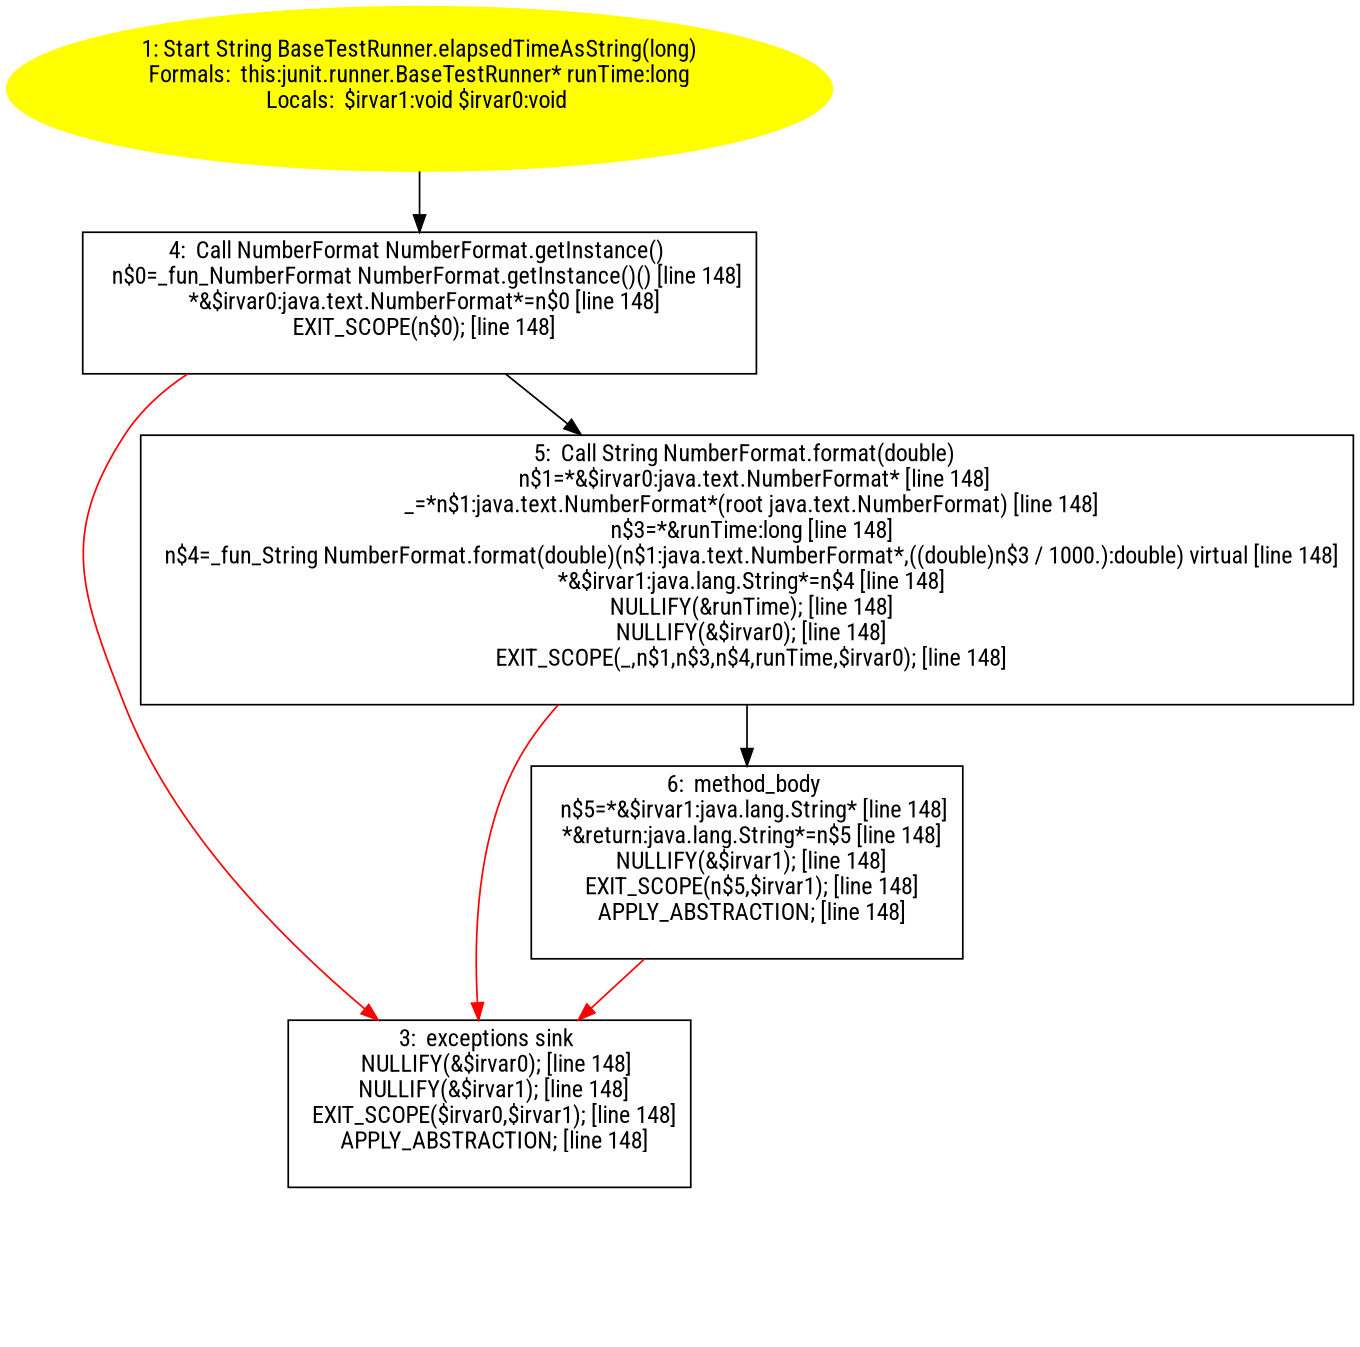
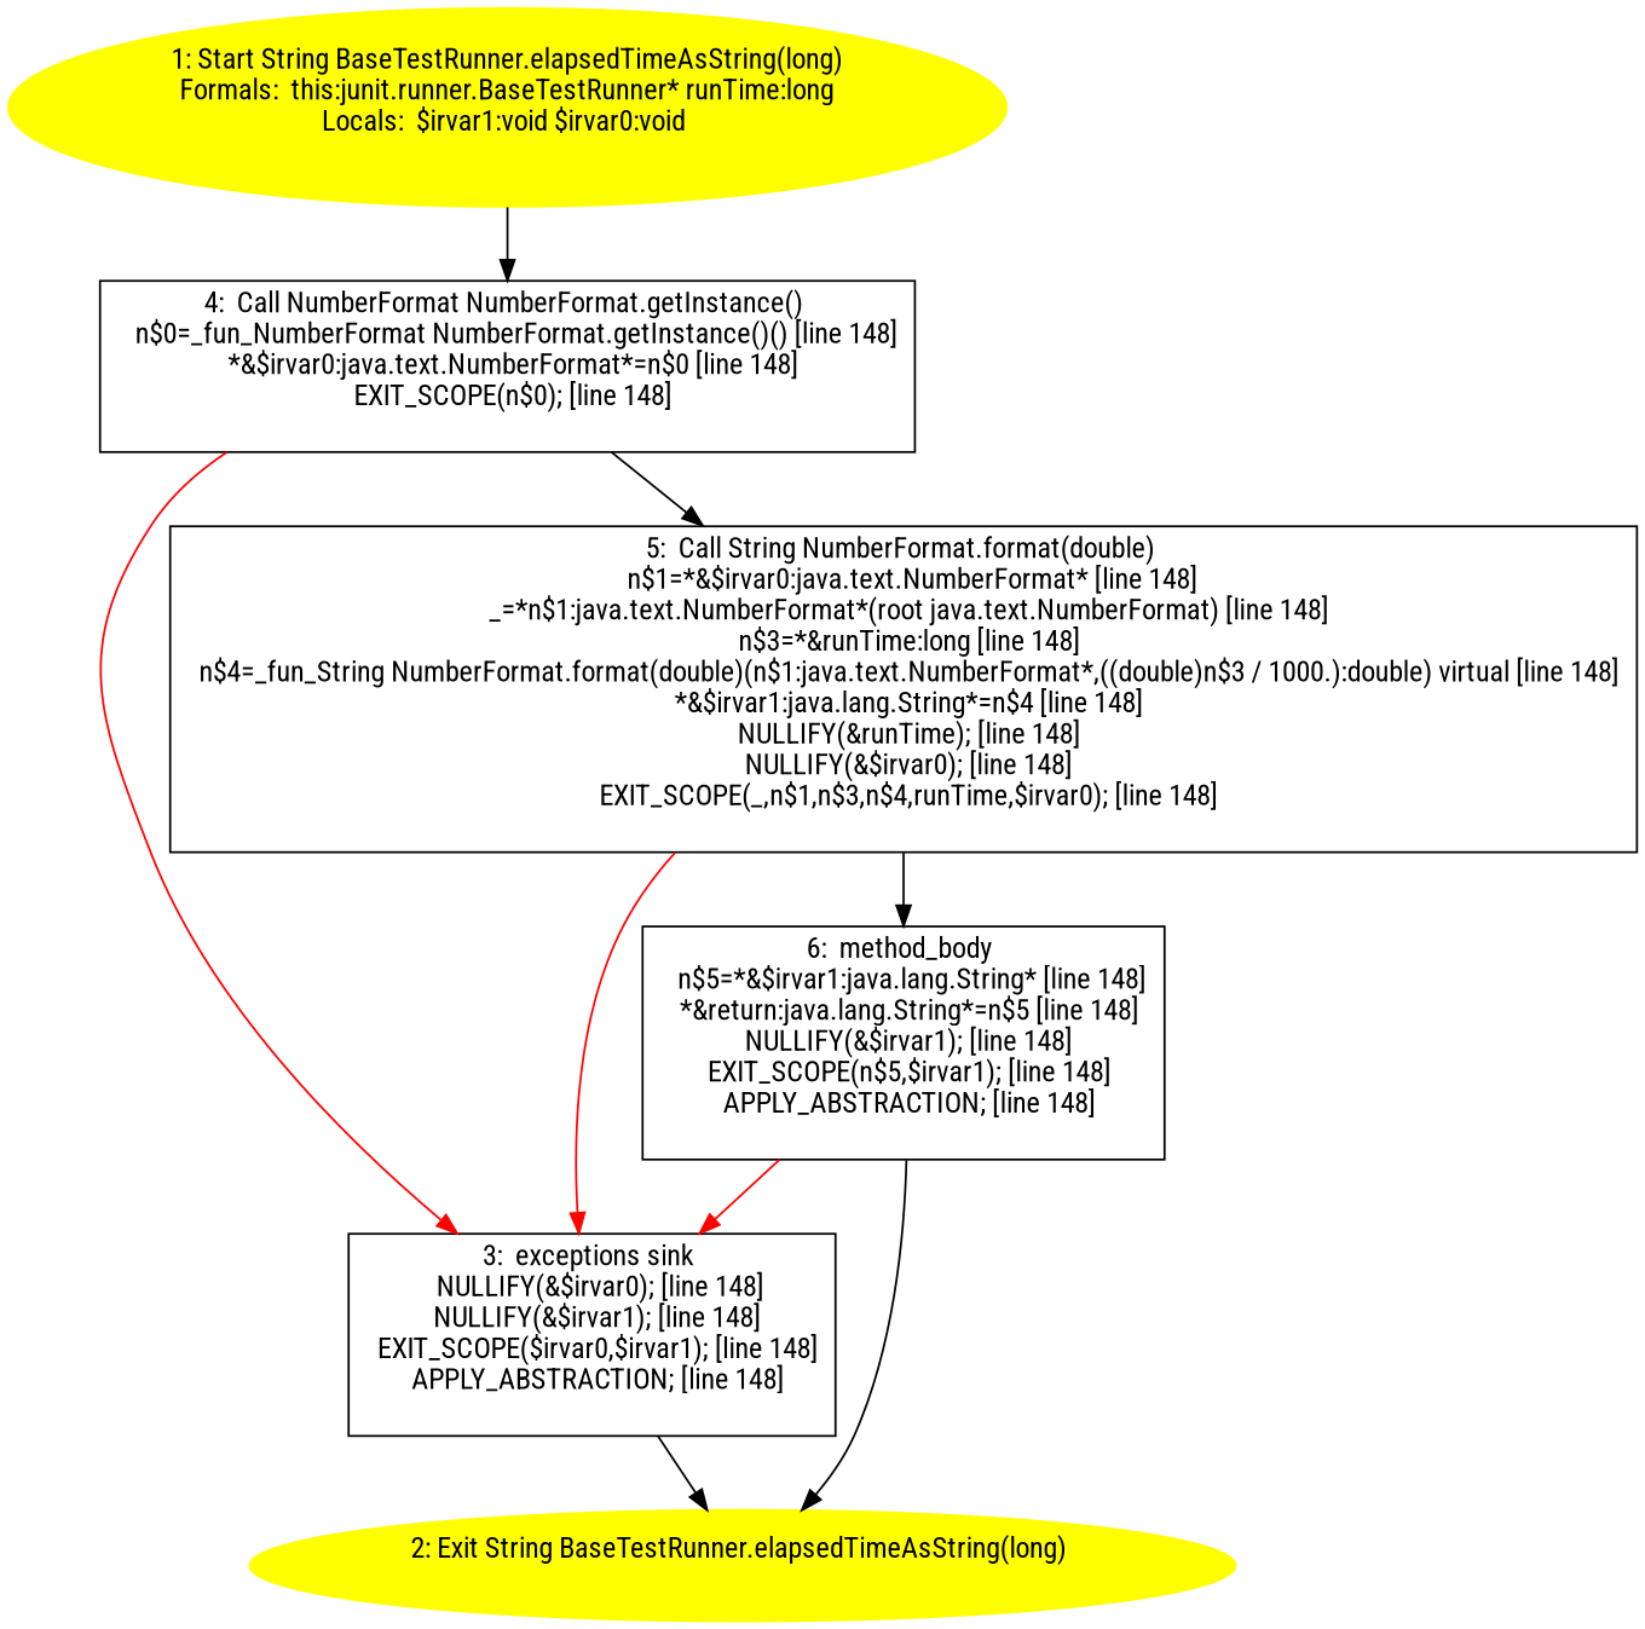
  digraph {
    fontname="Roboto Condensed"
    node [fontname="Roboto Condensed" shape=box]
    edge [fontname="Roboto Condensed"]
    n1 [color=yellow label="1: Start String BaseTestRunner.elapsedTimeAsString(long)\nFormals:  this:junit.runner.BaseTestRunner* runTime:long\nLocals:  $irvar1:void $irvar0:void \n  " style=filled shape=""]
    n2 [label="4:  Call NumberFormat NumberFormat.getInstance() \n   n$0=_fun_NumberFormat NumberFormat.getInstance()() [line 148]\n  *&$irvar0:java.text.NumberFormat*=n$0 [line 148]\n  EXIT_SCOPE(n$0); [line 148]\n "]
    n3 [label="3:  exceptions sink \n   NULLIFY(&$irvar0); [line 148]\n  NULLIFY(&$irvar1); [line 148]\n  EXIT_SCOPE($irvar0,$irvar1); [line 148]\n  APPLY_ABSTRACTION; [line 148]\n "]
    n4 [label="5:  Call String NumberFormat.format(double) \n   n$1=*&$irvar0:java.text.NumberFormat* [line 148]\n  _=*n$1:java.text.NumberFormat*(root java.text.NumberFormat) [line 148]\n  n$3=*&runTime:long [line 148]\n  n$4=_fun_String NumberFormat.format(double)(n$1:java.text.NumberFormat*,((double)n$3 / 1000.):double) virtual [line 148]\n  *&$irvar1:java.lang.String*=n$4 [line 148]\n  NULLIFY(&runTime); [line 148]\n  NULLIFY(&$irvar0); [line 148]\n  EXIT_SCOPE(_,n$1,n$3,n$4,runTime,$irvar0); [line 148]\n "]
+   n5 [color=yellow label="2: Exit String BaseTestRunner.elapsedTimeAsString(long) \n  " style=filled shape=""]
    n6 [label="6:  method_body \n   n$5=*&$irvar1:java.lang.String* [line 148]\n  *&return:java.lang.String*=n$5 [line 148]\n  NULLIFY(&$irvar1); [line 148]\n  EXIT_SCOPE(n$5,$irvar1); [line 148]\n  APPLY_ABSTRACTION; [line 148]\n "]
    n1 -> n2
    n2 -> n3 [color=red]
    n2 -> n4
+   n3 -> n5
    n4 -> n3 [color=red]
    n4 -> n6
    n6 -> n3 [color=red]
+   n6 -> n5
  }
